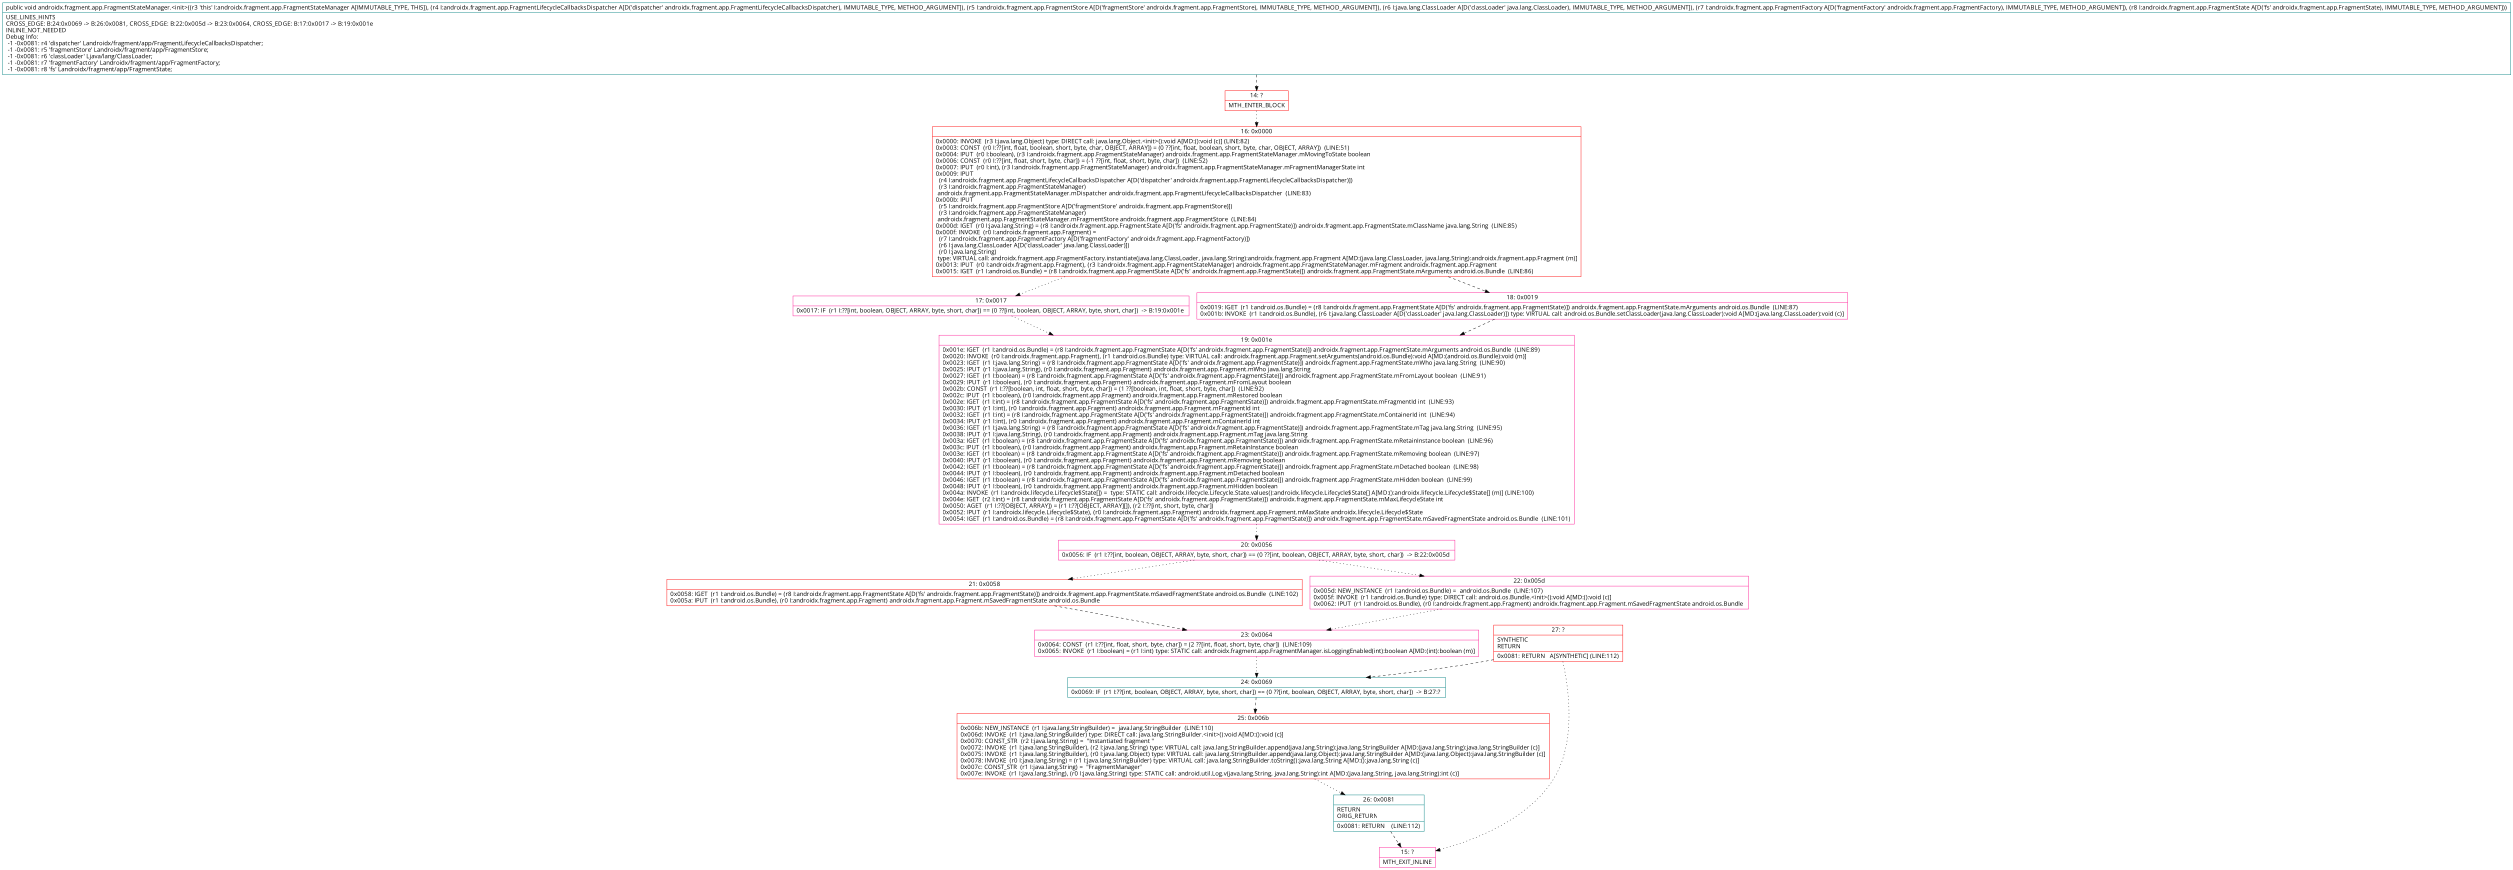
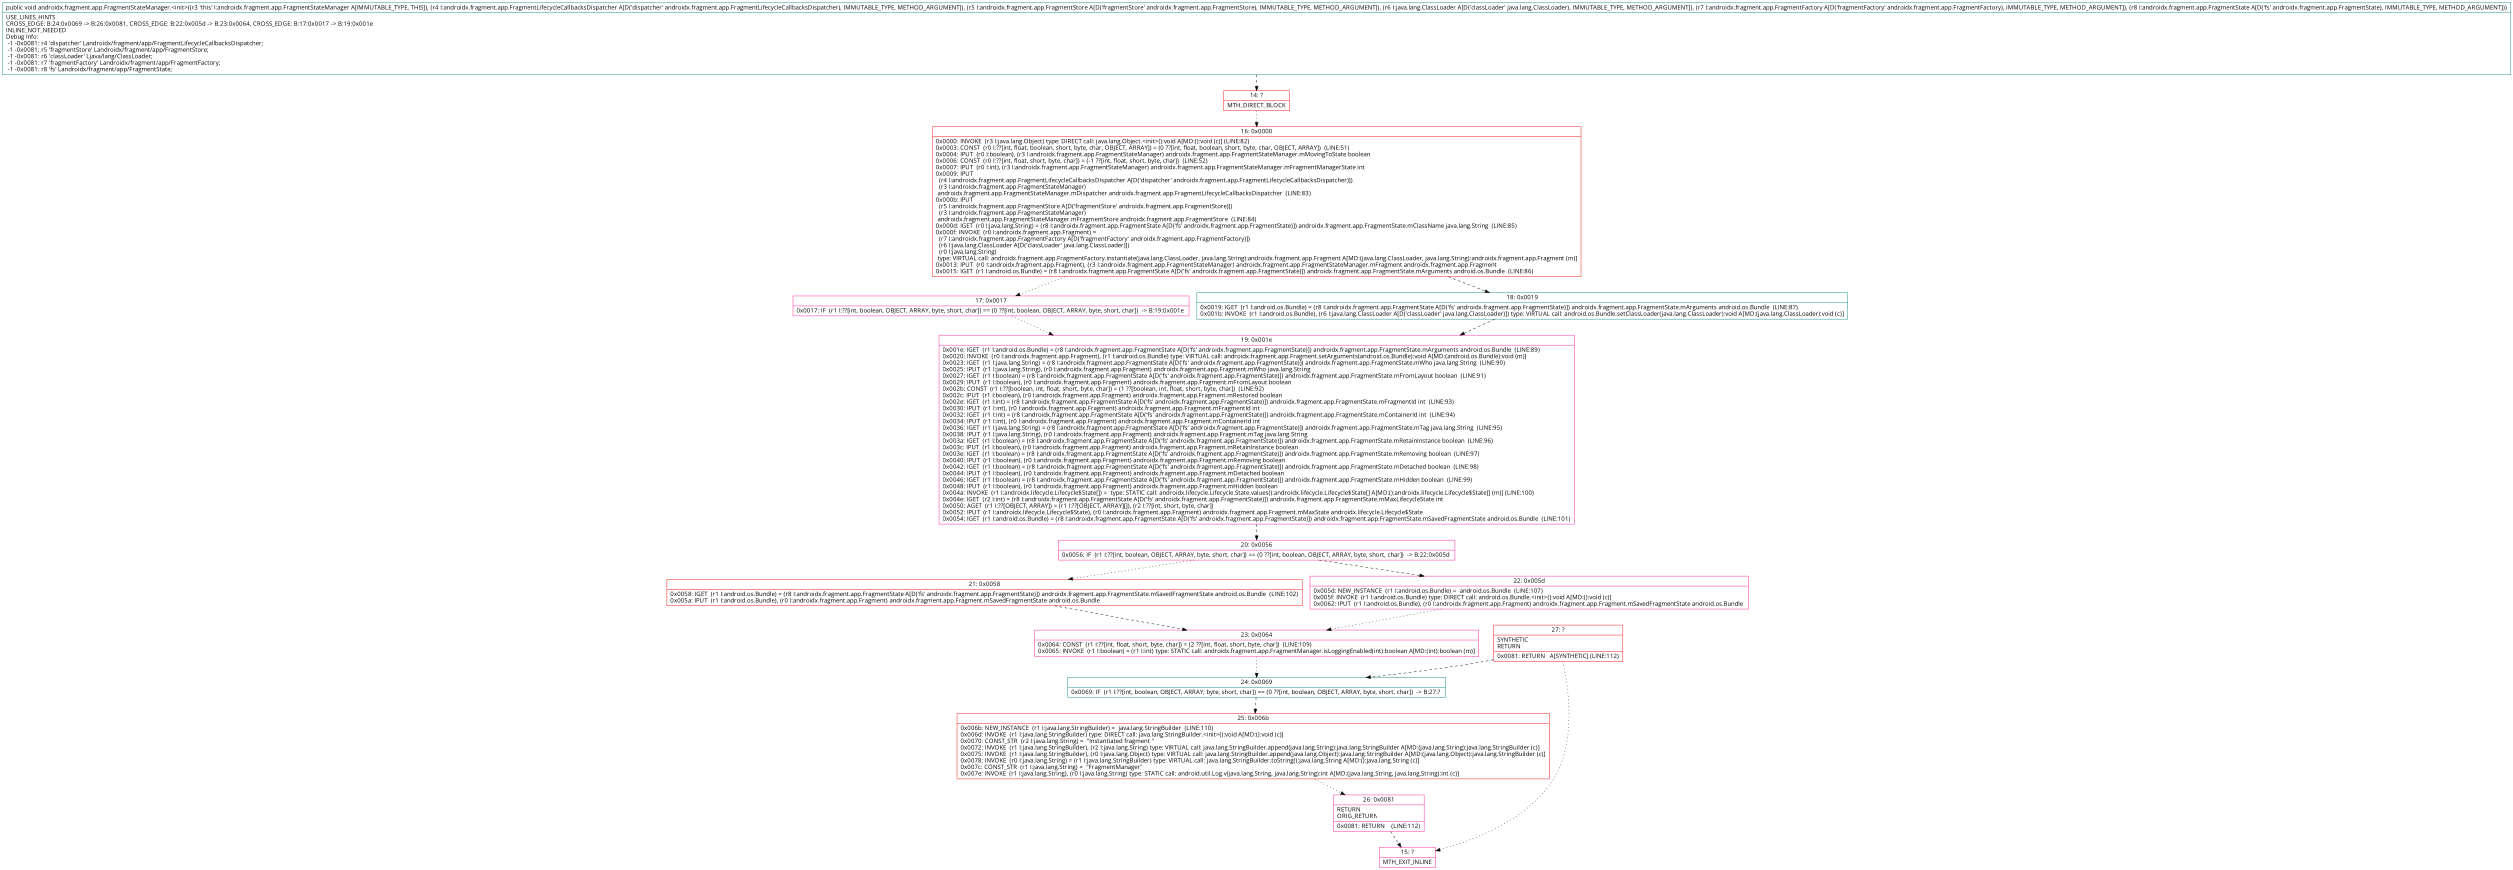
  digraph {
    fontname="Open Sans"
    node [color=deeppink fontname="Open Sans" shape=record]
    edge [fontname="Open Sans" style=dotted]
-   n1 [color=red label="{14\:\ ?|MTH_ENTER_BLOCK\l}"]
+   n1 [color=red label="{14\:\ ?|MTH_DIRECT_BLOCK\l}"]
    n2 [color=red label="{16\:\ 0x0000|0x0000: INVOKE  (r3 I:java.lang.Object) type: DIRECT call: java.lang.Object.\<init\>():void A[MD:():void (c)] (LINE:82)\l0x0003: CONST  (r0 I:??[int, float, boolean, short, byte, char, OBJECT, ARRAY]) = (0 ??[int, float, boolean, short, byte, char, OBJECT, ARRAY])  (LINE:51)\l0x0004: IPUT  (r0 I:boolean), (r3 I:androidx.fragment.app.FragmentStateManager) androidx.fragment.app.FragmentStateManager.mMovingToState boolean \l0x0006: CONST  (r0 I:??[int, float, short, byte, char]) = (\-1 ??[int, float, short, byte, char])  (LINE:52)\l0x0007: IPUT  (r0 I:int), (r3 I:androidx.fragment.app.FragmentStateManager) androidx.fragment.app.FragmentStateManager.mFragmentManagerState int \l0x0009: IPUT  \l  (r4 I:androidx.fragment.app.FragmentLifecycleCallbacksDispatcher A[D('dispatcher' androidx.fragment.app.FragmentLifecycleCallbacksDispatcher)])\l  (r3 I:androidx.fragment.app.FragmentStateManager)\l androidx.fragment.app.FragmentStateManager.mDispatcher androidx.fragment.app.FragmentLifecycleCallbacksDispatcher  (LINE:83)\l0x000b: IPUT  \l  (r5 I:androidx.fragment.app.FragmentStore A[D('fragmentStore' androidx.fragment.app.FragmentStore)])\l  (r3 I:androidx.fragment.app.FragmentStateManager)\l androidx.fragment.app.FragmentStateManager.mFragmentStore androidx.fragment.app.FragmentStore  (LINE:84)\l0x000d: IGET  (r0 I:java.lang.String) = (r8 I:androidx.fragment.app.FragmentState A[D('fs' androidx.fragment.app.FragmentState)]) androidx.fragment.app.FragmentState.mClassName java.lang.String  (LINE:85)\l0x000f: INVOKE  (r0 I:androidx.fragment.app.Fragment) = \l  (r7 I:androidx.fragment.app.FragmentFactory A[D('fragmentFactory' androidx.fragment.app.FragmentFactory)])\l  (r6 I:java.lang.ClassLoader A[D('classLoader' java.lang.ClassLoader)])\l  (r0 I:java.lang.String)\l type: VIRTUAL call: androidx.fragment.app.FragmentFactory.instantiate(java.lang.ClassLoader, java.lang.String):androidx.fragment.app.Fragment A[MD:(java.lang.ClassLoader, java.lang.String):androidx.fragment.app.Fragment (m)]\l0x0013: IPUT  (r0 I:androidx.fragment.app.Fragment), (r3 I:androidx.fragment.app.FragmentStateManager) androidx.fragment.app.FragmentStateManager.mFragment androidx.fragment.app.Fragment \l0x0015: IGET  (r1 I:android.os.Bundle) = (r8 I:androidx.fragment.app.FragmentState A[D('fs' androidx.fragment.app.FragmentState)]) androidx.fragment.app.FragmentState.mArguments android.os.Bundle  (LINE:86)\l}"]
    n3 [label="{17\:\ 0x0017|0x0017: IF  (r1 I:??[int, boolean, OBJECT, ARRAY, byte, short, char]) == (0 ??[int, boolean, OBJECT, ARRAY, byte, short, char])  \-\> B:19:0x001e \l}"]
-   n4 [label="{18\:\ 0x0019|0x0019: IGET  (r1 I:android.os.Bundle) = (r8 I:androidx.fragment.app.FragmentState A[D('fs' androidx.fragment.app.FragmentState)]) androidx.fragment.app.FragmentState.mArguments android.os.Bundle  (LINE:87)\l0x001b: INVOKE  (r1 I:android.os.Bundle), (r6 I:java.lang.ClassLoader A[D('classLoader' java.lang.ClassLoader)]) type: VIRTUAL call: android.os.Bundle.setClassLoader(java.lang.ClassLoader):void A[MD:(java.lang.ClassLoader):void (c)]\l}"]
+   n4 [color=teal label="{18\:\ 0x0019|0x0019: IGET  (r1 I:android.os.Bundle) = (r8 I:androidx.fragment.app.FragmentState A[D('fs' androidx.fragment.app.FragmentState)]) androidx.fragment.app.FragmentState.mArguments android.os.Bundle  (LINE:87)\l0x001b: INVOKE  (r1 I:android.os.Bundle), (r6 I:java.lang.ClassLoader A[D('classLoader' java.lang.ClassLoader)]) type: VIRTUAL call: android.os.Bundle.setClassLoader(java.lang.ClassLoader):void A[MD:(java.lang.ClassLoader):void (c)]\l}"]
    n5 [label="{19\:\ 0x001e|0x001e: IGET  (r1 I:android.os.Bundle) = (r8 I:androidx.fragment.app.FragmentState A[D('fs' androidx.fragment.app.FragmentState)]) androidx.fragment.app.FragmentState.mArguments android.os.Bundle  (LINE:89)\l0x0020: INVOKE  (r0 I:androidx.fragment.app.Fragment), (r1 I:android.os.Bundle) type: VIRTUAL call: androidx.fragment.app.Fragment.setArguments(android.os.Bundle):void A[MD:(android.os.Bundle):void (m)]\l0x0023: IGET  (r1 I:java.lang.String) = (r8 I:androidx.fragment.app.FragmentState A[D('fs' androidx.fragment.app.FragmentState)]) androidx.fragment.app.FragmentState.mWho java.lang.String  (LINE:90)\l0x0025: IPUT  (r1 I:java.lang.String), (r0 I:androidx.fragment.app.Fragment) androidx.fragment.app.Fragment.mWho java.lang.String \l0x0027: IGET  (r1 I:boolean) = (r8 I:androidx.fragment.app.FragmentState A[D('fs' androidx.fragment.app.FragmentState)]) androidx.fragment.app.FragmentState.mFromLayout boolean  (LINE:91)\l0x0029: IPUT  (r1 I:boolean), (r0 I:androidx.fragment.app.Fragment) androidx.fragment.app.Fragment.mFromLayout boolean \l0x002b: CONST  (r1 I:??[boolean, int, float, short, byte, char]) = (1 ??[boolean, int, float, short, byte, char])  (LINE:92)\l0x002c: IPUT  (r1 I:boolean), (r0 I:androidx.fragment.app.Fragment) androidx.fragment.app.Fragment.mRestored boolean \l0x002e: IGET  (r1 I:int) = (r8 I:androidx.fragment.app.FragmentState A[D('fs' androidx.fragment.app.FragmentState)]) androidx.fragment.app.FragmentState.mFragmentId int  (LINE:93)\l0x0030: IPUT  (r1 I:int), (r0 I:androidx.fragment.app.Fragment) androidx.fragment.app.Fragment.mFragmentId int \l0x0032: IGET  (r1 I:int) = (r8 I:androidx.fragment.app.FragmentState A[D('fs' androidx.fragment.app.FragmentState)]) androidx.fragment.app.FragmentState.mContainerId int  (LINE:94)\l0x0034: IPUT  (r1 I:int), (r0 I:androidx.fragment.app.Fragment) androidx.fragment.app.Fragment.mContainerId int \l0x0036: IGET  (r1 I:java.lang.String) = (r8 I:androidx.fragment.app.FragmentState A[D('fs' androidx.fragment.app.FragmentState)]) androidx.fragment.app.FragmentState.mTag java.lang.String  (LINE:95)\l0x0038: IPUT  (r1 I:java.lang.String), (r0 I:androidx.fragment.app.Fragment) androidx.fragment.app.Fragment.mTag java.lang.String \l0x003a: IGET  (r1 I:boolean) = (r8 I:androidx.fragment.app.FragmentState A[D('fs' androidx.fragment.app.FragmentState)]) androidx.fragment.app.FragmentState.mRetainInstance boolean  (LINE:96)\l0x003c: IPUT  (r1 I:boolean), (r0 I:androidx.fragment.app.Fragment) androidx.fragment.app.Fragment.mRetainInstance boolean \l0x003e: IGET  (r1 I:boolean) = (r8 I:androidx.fragment.app.FragmentState A[D('fs' androidx.fragment.app.FragmentState)]) androidx.fragment.app.FragmentState.mRemoving boolean  (LINE:97)\l0x0040: IPUT  (r1 I:boolean), (r0 I:androidx.fragment.app.Fragment) androidx.fragment.app.Fragment.mRemoving boolean \l0x0042: IGET  (r1 I:boolean) = (r8 I:androidx.fragment.app.FragmentState A[D('fs' androidx.fragment.app.FragmentState)]) androidx.fragment.app.FragmentState.mDetached boolean  (LINE:98)\l0x0044: IPUT  (r1 I:boolean), (r0 I:androidx.fragment.app.Fragment) androidx.fragment.app.Fragment.mDetached boolean \l0x0046: IGET  (r1 I:boolean) = (r8 I:androidx.fragment.app.FragmentState A[D('fs' androidx.fragment.app.FragmentState)]) androidx.fragment.app.FragmentState.mHidden boolean  (LINE:99)\l0x0048: IPUT  (r1 I:boolean), (r0 I:androidx.fragment.app.Fragment) androidx.fragment.app.Fragment.mHidden boolean \l0x004a: INVOKE  (r1 I:androidx.lifecycle.Lifecycle$State[]) =  type: STATIC call: androidx.lifecycle.Lifecycle.State.values():androidx.lifecycle.Lifecycle$State[] A[MD:():androidx.lifecycle.Lifecycle$State[] (m)] (LINE:100)\l0x004e: IGET  (r2 I:int) = (r8 I:androidx.fragment.app.FragmentState A[D('fs' androidx.fragment.app.FragmentState)]) androidx.fragment.app.FragmentState.mMaxLifecycleState int \l0x0050: AGET  (r1 I:??[OBJECT, ARRAY]) = (r1 I:??[OBJECT, ARRAY][]), (r2 I:??[int, short, byte, char]) \l0x0052: IPUT  (r1 I:androidx.lifecycle.Lifecycle$State), (r0 I:androidx.fragment.app.Fragment) androidx.fragment.app.Fragment.mMaxState androidx.lifecycle.Lifecycle$State \l0x0054: IGET  (r1 I:android.os.Bundle) = (r8 I:androidx.fragment.app.FragmentState A[D('fs' androidx.fragment.app.FragmentState)]) androidx.fragment.app.FragmentState.mSavedFragmentState android.os.Bundle  (LINE:101)\l}"]
    n6 [label="{20\:\ 0x0056|0x0056: IF  (r1 I:??[int, boolean, OBJECT, ARRAY, byte, short, char]) == (0 ??[int, boolean, OBJECT, ARRAY, byte, short, char])  \-\> B:22:0x005d \l}"]
    n7 [color=red label="{21\:\ 0x0058|0x0058: IGET  (r1 I:android.os.Bundle) = (r8 I:androidx.fragment.app.FragmentState A[D('fs' androidx.fragment.app.FragmentState)]) androidx.fragment.app.FragmentState.mSavedFragmentState android.os.Bundle  (LINE:102)\l0x005a: IPUT  (r1 I:android.os.Bundle), (r0 I:androidx.fragment.app.Fragment) androidx.fragment.app.Fragment.mSavedFragmentState android.os.Bundle \l}"]
    n8 [label="{22\:\ 0x005d|0x005d: NEW_INSTANCE  (r1 I:android.os.Bundle) =  android.os.Bundle  (LINE:107)\l0x005f: INVOKE  (r1 I:android.os.Bundle) type: DIRECT call: android.os.Bundle.\<init\>():void A[MD:():void (c)]\l0x0062: IPUT  (r1 I:android.os.Bundle), (r0 I:androidx.fragment.app.Fragment) androidx.fragment.app.Fragment.mSavedFragmentState android.os.Bundle \l}"]
    n9 [label="{23\:\ 0x0064|0x0064: CONST  (r1 I:??[int, float, short, byte, char]) = (2 ??[int, float, short, byte, char])  (LINE:109)\l0x0065: INVOKE  (r1 I:boolean) = (r1 I:int) type: STATIC call: androidx.fragment.app.FragmentManager.isLoggingEnabled(int):boolean A[MD:(int):boolean (m)]\l}"]
    n10 [color=teal label="{24\:\ 0x0069|0x0069: IF  (r1 I:??[int, boolean, OBJECT, ARRAY, byte, short, char]) == (0 ??[int, boolean, OBJECT, ARRAY, byte, short, char])  \-\> B:27:? \l}"]
    n11 [color=red label="{25\:\ 0x006b|0x006b: NEW_INSTANCE  (r1 I:java.lang.StringBuilder) =  java.lang.StringBuilder  (LINE:110)\l0x006d: INVOKE  (r1 I:java.lang.StringBuilder) type: DIRECT call: java.lang.StringBuilder.\<init\>():void A[MD:():void (c)]\l0x0070: CONST_STR  (r2 I:java.lang.String) =  \"Instantiated fragment \" \l0x0072: INVOKE  (r1 I:java.lang.StringBuilder), (r2 I:java.lang.String) type: VIRTUAL call: java.lang.StringBuilder.append(java.lang.String):java.lang.StringBuilder A[MD:(java.lang.String):java.lang.StringBuilder (c)]\l0x0075: INVOKE  (r1 I:java.lang.StringBuilder), (r0 I:java.lang.Object) type: VIRTUAL call: java.lang.StringBuilder.append(java.lang.Object):java.lang.StringBuilder A[MD:(java.lang.Object):java.lang.StringBuilder (c)]\l0x0078: INVOKE  (r0 I:java.lang.String) = (r1 I:java.lang.StringBuilder) type: VIRTUAL call: java.lang.StringBuilder.toString():java.lang.String A[MD:():java.lang.String (c)]\l0x007c: CONST_STR  (r1 I:java.lang.String) =  \"FragmentManager\" \l0x007e: INVOKE  (r1 I:java.lang.String), (r0 I:java.lang.String) type: STATIC call: android.util.Log.v(java.lang.String, java.lang.String):int A[MD:(java.lang.String, java.lang.String):int (c)]\l}"]
-   n12 [color=teal label="{26\:\ 0x0081|RETURN\lORIG_RETURN\l|0x0081: RETURN    (LINE:112)\l}"]
+   n12 [label="{26\:\ 0x0081|RETURN\lORIG_RETURN\l|0x0081: RETURN    (LINE:112)\l}"]
    n13 [color=red label="{27\:\ ?|SYNTHETIC\lRETURN\l|0x0081: RETURN   A[SYNTHETIC] (LINE:112)\l}"]
    n14 [label="{15\:\ ?|MTH_EXIT_INLINE\l}"]
    n15 [color=teal label="{public void androidx.fragment.app.FragmentStateManager.\<init\>((r3 'this' I:androidx.fragment.app.FragmentStateManager A[IMMUTABLE_TYPE, THIS]), (r4 I:androidx.fragment.app.FragmentLifecycleCallbacksDispatcher A[D('dispatcher' androidx.fragment.app.FragmentLifecycleCallbacksDispatcher), IMMUTABLE_TYPE, METHOD_ARGUMENT]), (r5 I:androidx.fragment.app.FragmentStore A[D('fragmentStore' androidx.fragment.app.FragmentStore), IMMUTABLE_TYPE, METHOD_ARGUMENT]), (r6 I:java.lang.ClassLoader A[D('classLoader' java.lang.ClassLoader), IMMUTABLE_TYPE, METHOD_ARGUMENT]), (r7 I:androidx.fragment.app.FragmentFactory A[D('fragmentFactory' androidx.fragment.app.FragmentFactory), IMMUTABLE_TYPE, METHOD_ARGUMENT]), (r8 I:androidx.fragment.app.FragmentState A[D('fs' androidx.fragment.app.FragmentState), IMMUTABLE_TYPE, METHOD_ARGUMENT]))  | USE_LINES_HINTS\lCROSS_EDGE: B:24:0x0069 \-\> B:26:0x0081, CROSS_EDGE: B:22:0x005d \-\> B:23:0x0064, CROSS_EDGE: B:17:0x0017 \-\> B:19:0x001e\lINLINE_NOT_NEEDED\lDebug Info:\l  \-1 \-0x0081: r4 'dispatcher' Landroidx\/fragment\/app\/FragmentLifecycleCallbacksDispatcher;\l  \-1 \-0x0081: r5 'fragmentStore' Landroidx\/fragment\/app\/FragmentStore;\l  \-1 \-0x0081: r6 'classLoader' Ljava\/lang\/ClassLoader;\l  \-1 \-0x0081: r7 'fragmentFactory' Landroidx\/fragment\/app\/FragmentFactory;\l  \-1 \-0x0081: r8 'fs' Landroidx\/fragment\/app\/FragmentState;\l}"]
    n1 -> n2
    n2 -> n3
    n2 -> n4 [style=dashed]
    n3 -> n5
    n4 -> n5 [style=dashed]
-   n5 -> n6
+   n5 -> n6 [style=dashed]
    n6 -> n7
-   n6 -> n8
+   n6 -> n8 [style=dashed]
    n7 -> n9 [style=dashed]
    n8 -> n9
    n9 -> n10
    n10 -> n11 [style=dashed]
    n11 -> n12
    n12 -> n14 [style=dashed]
    n13 -> n10 [style=dashed]
    n13 -> n14
    n15 -> n1 [style=dashed]
  }
